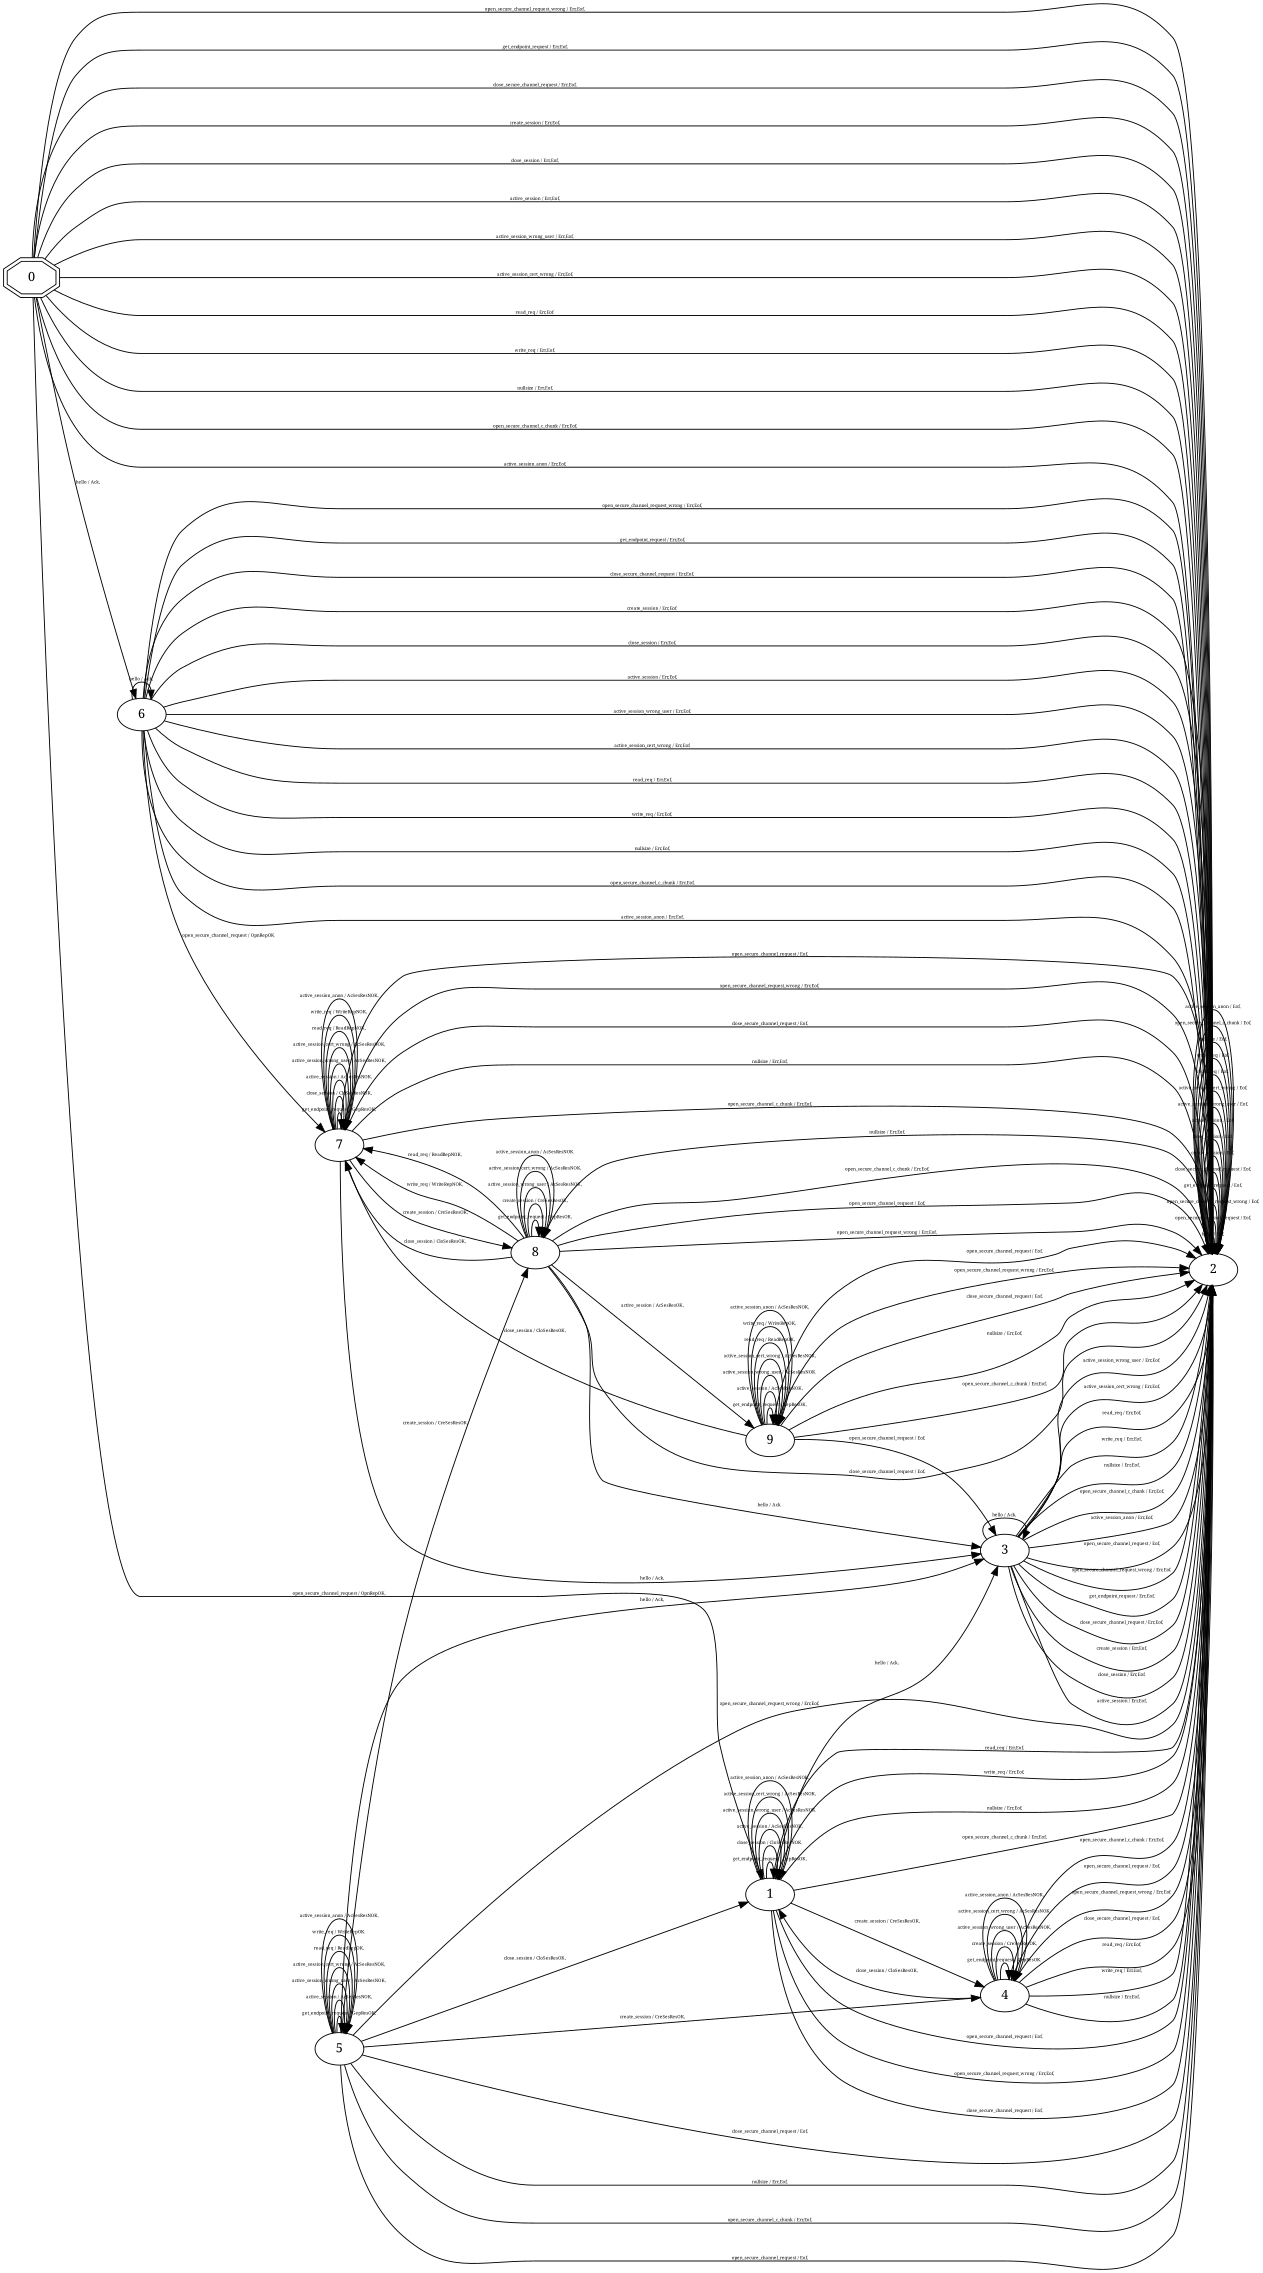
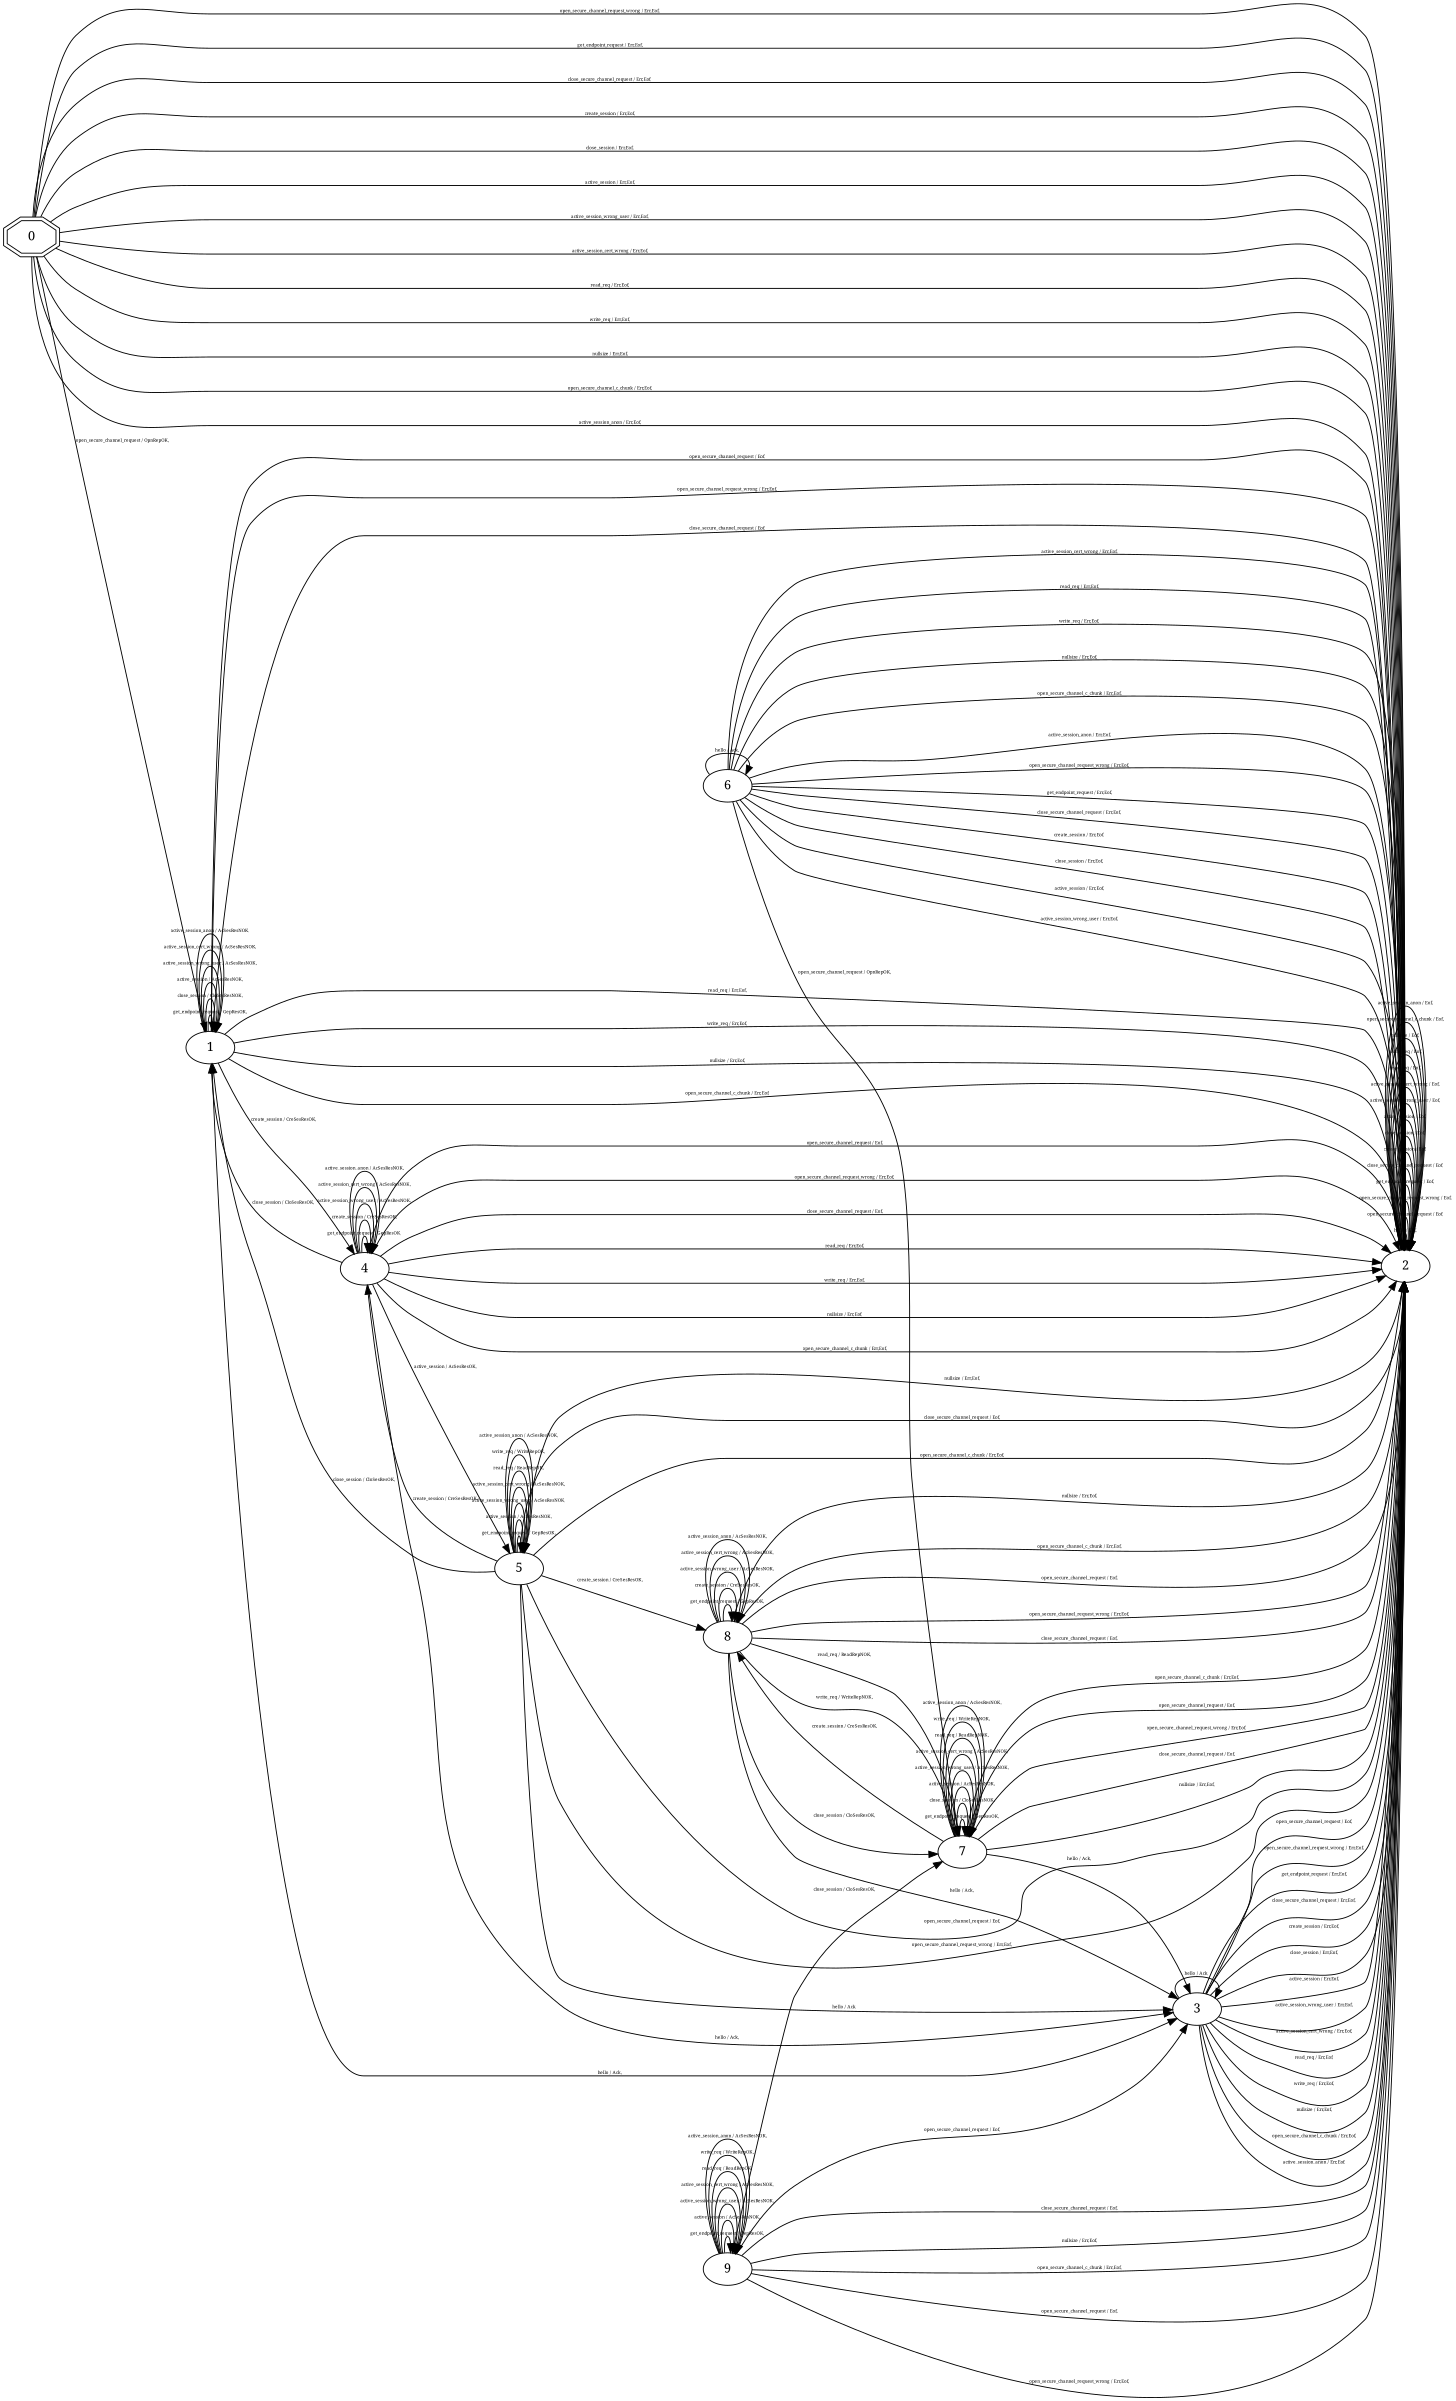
  digraph {
    fontname="Noto Serif"
    rankdir=LR
    node [fillcolor=white fontname="Noto Serif" shape=ellipse style=filled]
    edge [fontname="Noto Serif" fontsize=5]
    0 [shape=doubleoctagon]
    2
    1
    6
    4
    3
    7
    5
    8
    9
    0 -> 2 [label="open_secure_channel_request_wrong / Err,Eof,"]
    0 -> 2 [label="get_endpoint_request / Err,Eof,"]
    0 -> 2 [label="close_secure_channel_request / Err,Eof,"]
    0 -> 2 [label="create_session / Err,Eof,"]
    0 -> 2 [label="close_session / Err,Eof,"]
    0 -> 2 [label="active_session / Err,Eof,"]
    0 -> 2 [label="active_session_wrong_user / Err,Eof,"]
    0 -> 2 [label="active_session_cert_wrong / Err,Eof,"]
    0 -> 2 [label="read_req / Err,Eof,"]
    0 -> 2 [label="write_req / Err,Eof,"]
    0 -> 2 [label="nullsize / Err,Eof,"]
    0 -> 2 [label="open_secure_channel_c_chunk / Err,Eof,"]
    0 -> 2 [label="active_session_anon / Err,Eof,"]
    0 -> 1 [label="open_secure_channel_request / OpnRepOK,"]
-   0 -> 6 [label="hello / Ack,"]
    2 -> 2 [label="hello / Eof,"]
    2 -> 2 [label="open_secure_channel_request / Eof,"]
    2 -> 2 [label="open_secure_channel_request_wrong / Eof,"]
    2 -> 2 [label="get_endpoint_request / Eof,"]
    2 -> 2 [label="close_secure_channel_request / Eof,"]
    2 -> 2 [label="create_session / Eof,"]
    2 -> 2 [label="close_session / Eof,"]
    2 -> 2 [label="active_session / Eof,"]
    2 -> 2 [label="active_session_wrong_user / Eof,"]
    2 -> 2 [label="active_session_cert_wrong / Eof,"]
    2 -> 2 [label="read_req / Eof,"]
    2 -> 2 [label="write_req / Eof,"]
    2 -> 2 [label="nullsize / Eof,"]
    2 -> 2 [label="open_secure_channel_c_chunk / Eof,"]
    2 -> 2 [label="active_session_anon / Eof,"]
    1 -> 2 [label="open_secure_channel_request / Eof,"]
    1 -> 2 [label="open_secure_channel_request_wrong / Err,Eof,"]
    1 -> 2 [label="close_secure_channel_request / Eof,"]
    1 -> 2 [label="read_req / Err,Eof,"]
    1 -> 2 [label="write_req / Err,Eof,"]
    1 -> 2 [label="nullsize / Err,Eof,"]
    1 -> 2 [label="open_secure_channel_c_chunk / Err,Eof,"]
    1 -> 1 [label="get_endpoint_request / GepResOK,"]
    1 -> 1 [label="close_session / CloSesResNOK,"]
    1 -> 1 [label="active_session / AcSesResNOK,"]
    1 -> 1 [label="active_session_wrong_user / AcSesResNOK,"]
    1 -> 1 [label="active_session_cert_wrong / AcSesResNOK,"]
    1 -> 1 [label="active_session_anon / AcSesResNOK,"]
    1 -> 4 [label="create_session / CreSesResOK,"]
    1 -> 3 [label="hello / Ack,"]
    6 -> 2 [label="open_secure_channel_request_wrong / Err,Eof,"]
    6 -> 2 [label="get_endpoint_request / Err,Eof,"]
    6 -> 2 [label="close_secure_channel_request / Err,Eof,"]
    6 -> 2 [label="create_session / Err,Eof,"]
    6 -> 2 [label="close_session / Err,Eof,"]
    6 -> 2 [label="active_session / Err,Eof,"]
    6 -> 2 [label="active_session_wrong_user / Err,Eof,"]
    6 -> 2 [label="active_session_cert_wrong / Err,Eof,"]
    6 -> 2 [label="read_req / Err,Eof,"]
    6 -> 2 [label="write_req / Err,Eof,"]
    6 -> 2 [label="nullsize / Err,Eof,"]
    6 -> 2 [label="open_secure_channel_c_chunk / Err,Eof,"]
    6 -> 2 [label="active_session_anon / Err,Eof,"]
    6 -> 6 [label="hello / Ack,"]
    6 -> 7 [label="open_secure_channel_request / OpnRepOK,"]
    4 -> 2 [label="open_secure_channel_request / Eof,"]
    4 -> 2 [label="open_secure_channel_request_wrong / Err,Eof,"]
    4 -> 2 [label="close_secure_channel_request / Eof,"]
    4 -> 2 [label="read_req / Err,Eof,"]
    4 -> 2 [label="write_req / Err,Eof,"]
    4 -> 2 [label="nullsize / Err,Eof,"]
    4 -> 2 [label="open_secure_channel_c_chunk / Err,Eof,"]
    4 -> 1 [label="close_session / CloSesResOK,"]
    4 -> 4 [label="get_endpoint_request / GepResOK,"]
    4 -> 4 [label="create_session / CreSesResOK,"]
    4 -> 4 [label="active_session_wrong_user / AcSesResNOK,"]
    4 -> 4 [label="active_session_cert_wrong / AcSesResNOK,"]
    4 -> 4 [label="active_session_anon / AcSesResNOK,"]
+   4 -> 3 [label="hello / Ack,"]
+   4 -> 5 [label="active_session / AcSesResOK,"]
    3 -> 2 [label="open_secure_channel_request / Eof,"]
    3 -> 2 [label="open_secure_channel_request_wrong / Err,Eof,"]
    3 -> 2 [label="get_endpoint_request / Err,Eof,"]
    3 -> 2 [label="close_secure_channel_request / Err,Eof,"]
    3 -> 2 [label="create_session / Err,Eof,"]
    3 -> 2 [label="close_session / Err,Eof,"]
    3 -> 2 [label="active_session / Err,Eof,"]
    3 -> 2 [label="active_session_wrong_user / Err,Eof,"]
    3 -> 2 [label="active_session_cert_wrong / Err,Eof,"]
    3 -> 2 [label="read_req / Err,Eof,"]
    3 -> 2 [label="write_req / Err,Eof,"]
    3 -> 2 [label="nullsize / Err,Eof,"]
    3 -> 2 [label="open_secure_channel_c_chunk / Err,Eof,"]
    3 -> 2 [label="active_session_anon / Err,Eof,"]
    3 -> 3 [label="hello / Ack,"]
    7 -> 2 [label="open_secure_channel_request / Eof,"]
    7 -> 2 [label="open_secure_channel_request_wrong / Err,Eof,"]
    7 -> 2 [label="close_secure_channel_request / Eof,"]
    7 -> 2 [label="nullsize / Err,Eof,"]
    7 -> 2 [label="open_secure_channel_c_chunk / Err,Eof,"]
    7 -> 3 [label="hello / Ack,"]
    7 -> 7 [label="get_endpoint_request / GepResOK,"]
    7 -> 7 [label="close_session / CloSesResNOK,"]
    7 -> 7 [label="active_session / AcSesResNOK,"]
    7 -> 7 [label="active_session_wrong_user / AcSesResNOK,"]
    7 -> 7 [label="active_session_cert_wrong / AcSesResNOK,"]
    7 -> 7 [label="read_req / ReadRepNOK,"]
    7 -> 7 [label="write_req / WriteRepNOK,"]
    7 -> 7 [label="active_session_anon / AcSesResNOK,"]
    7 -> 8 [label="create_session / CreSesResOK,"]
    5 -> 2 [label="open_secure_channel_request / Eof,"]
    5 -> 2 [label="open_secure_channel_request_wrong / Err,Eof,"]
    5 -> 2 [label="close_secure_channel_request / Eof,"]
    5 -> 2 [label="nullsize / Err,Eof,"]
    5 -> 2 [label="open_secure_channel_c_chunk / Err,Eof,"]
    5 -> 1 [label="close_session / CloSesResOK,"]
    5 -> 4 [label="create_session / CreSesResOK,"]
    5 -> 3 [label="hello / Ack,"]
    5 -> 5 [label="get_endpoint_request / GepResOK,"]
    5 -> 5 [label="active_session / AcSesResNOK,"]
    5 -> 5 [label="active_session_wrong_user / AcSesResNOK,"]
    5 -> 5 [label="active_session_cert_wrong / AcSesResNOK,"]
    5 -> 5 [label="read_req / ReadRepOK,"]
    5 -> 5 [label="write_req / WriteRepOK,"]
    5 -> 5 [label="active_session_anon / AcSesResNOK,"]
    5 -> 8 [label="create_session / CreSesResOK,"]
    8 -> 2 [label="open_secure_channel_request / Eof,"]
    8 -> 2 [label="open_secure_channel_request_wrong / Err,Eof,"]
    8 -> 2 [label="close_secure_channel_request / Eof,"]
    8 -> 2 [label="nullsize / Err,Eof,"]
    8 -> 2 [label="open_secure_channel_c_chunk / Err,Eof,"]
    8 -> 3 [label="hello / Ack,"]
    8 -> 7 [label="close_session / CloSesResOK,"]
    8 -> 7 [label="read_req / ReadRepNOK,"]
    8 -> 7 [label="write_req / WriteRepNOK,"]
    8 -> 8 [label="get_endpoint_request / GepResOK,"]
    8 -> 8 [label="create_session / CreSesResOK,"]
    8 -> 8 [label="active_session_wrong_user / AcSesResNOK,"]
    8 -> 8 [label="active_session_cert_wrong / AcSesResNOK,"]
    8 -> 8 [label="active_session_anon / AcSesResNOK,"]
-   8 -> 9 [label="active_session / AcSesResOK,"]
    9 -> 2 [label="open_secure_channel_request / Eof,"]
    9 -> 2 [label="open_secure_channel_request_wrong / Err,Eof,"]
    9 -> 2 [label="close_secure_channel_request / Eof,"]
    9 -> 2 [label="nullsize / Err,Eof,"]
    9 -> 2 [label="open_secure_channel_c_chunk / Err,Eof,"]
    9 -> 3 [label="open_secure_channel_request / Eof,"]
    9 -> 7 [label="close_session / CloSesResOK,"]
    9 -> 9 [label="get_endpoint_request / GepResOK,"]
    9 -> 9 [label="active_session / AcSesResNOK,"]
    9 -> 9 [label="active_session_wrong_user / AcSesResNOK,"]
    9 -> 9 [label="active_session_cert_wrong / AcSesResNOK,"]
    9 -> 9 [label="read_req / ReadRepOK,"]
    9 -> 9 [label="write_req / WriteRepOK,"]
    9 -> 9 [label="active_session_anon / AcSesResNOK,"]
  }
